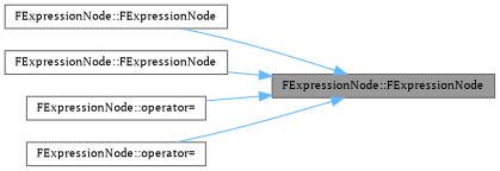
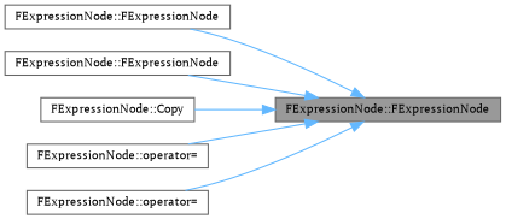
  digraph {
    rankdir=RL
    fontname="PT Serif"
    node [color=grey40 fillcolor=white fontname="PT Serif" fontsize=10 shape=box style=filled]
    edge [color=steelblue1 dir=back fontname="PT Serif" fontsize=10 labelfontname=Helvetica labelfontsize=10 style=solid]
    n1 [color=gray40 fillcolor=grey60 fontcolor=black height=0.2 label="FExpressionNode::FExpressionNode" width=0.4]
    n2 [height=0.2 label="FExpressionNode::FExpressionNode" width=0.4]
    n3 [height=0.2 label="FExpressionNode::FExpressionNode" width=0.4]
+   n4 [height=0.2 label="FExpressionNode::Copy" width=0.4]
    n5 [height=0.2 label="FExpressionNode::operator=" width=0.4]
    n6 [height=0.2 label="FExpressionNode::operator=" width=0.4]
    n1 -> n2
    n1 -> n3
+   n1 -> n4
    n1 -> n5
    n1 -> n6
  }
